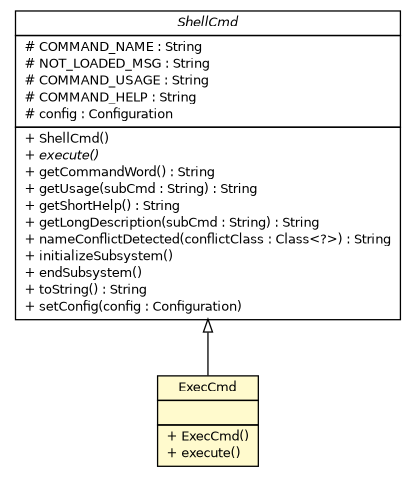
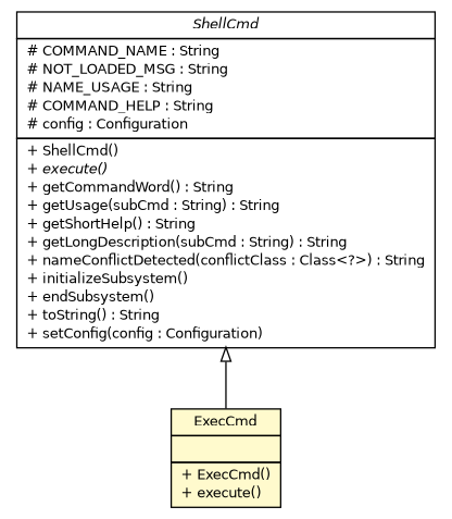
  digraph {
    nodesep=0.25
    ranksep=0.5
    node [fontcolor=black fontname=Helvetica fontsize=10.0 shape=plaintext]
-   n1 [label=<<table title="sorcer.tools.shell.ShellCmd" border="0" cellborder="1" cellspacing="0" cellpadding="2" port="p" href="../ShellCmd.html"> 		<tr><td><table border="0" cellspacing="0" cellpadding="1"> <tr><td align="center" balign="center"><font face="Helvetica-Oblique"> ShellCmd </font></td></tr> 		</table></td></tr> 		<tr><td><table border="0" cellspacing="0" cellpadding="1"> <tr><td align="left" balign="left"> # COMMAND_NAME : String </td></tr> <tr><td align="left" balign="left"> # NOT_LOADED_MSG : String </td></tr> <tr><td align="left" balign="left"> # COMMAND_USAGE : String </td></tr> <tr><td align="left" balign="left"> # COMMAND_HELP : String </td></tr> <tr><td align="left" balign="left"> # config : Configuration </td></tr> 		</table></td></tr> 		<tr><td><table border="0" cellspacing="0" cellpadding="1"> <tr><td align="left" balign="left"> + ShellCmd() </td></tr> <tr><td align="left" balign="left"><font face="Helvetica-Oblique" point-size="10.0"> + execute() </font></td></tr> <tr><td align="left" balign="left"> + getCommandWord() : String </td></tr> <tr><td align="left" balign="left"> + getUsage(subCmd : String) : String </td></tr> <tr><td align="left" balign="left"> + getShortHelp() : String </td></tr> <tr><td align="left" balign="left"> + getLongDescription(subCmd : String) : String </td></tr> <tr><td align="left" balign="left"> + nameConflictDetected(conflictClass : Class&lt;?&gt;) : String </td></tr> <tr><td align="left" balign="left"> + initializeSubsystem() </td></tr> <tr><td align="left" balign="left"> + endSubsystem() </td></tr> <tr><td align="left" balign="left"> + toString() : String </td></tr> <tr><td align="left" balign="left"> + setConfig(config : Configuration) </td></tr> 		</table></td></tr> 		</table>>]
+   n1 [label=<<table title="sorcer.tools.shell.ShellCmd" border="0" cellborder="1" cellspacing="0" cellpadding="2" port="p" href="../ShellCmd.html"> 		<tr><td><table border="0" cellspacing="0" cellpadding="1"> <tr><td align="center" balign="center"><font face="Helvetica-Oblique"> ShellCmd </font></td></tr> 		</table></td></tr> 		<tr><td><table border="0" cellspacing="0" cellpadding="1"> <tr><td align="left" balign="left"> # COMMAND_NAME : String </td></tr> <tr><td align="left" balign="left"> # NOT_LOADED_MSG : String </td></tr> <tr><td align="left" balign="left"> # NAME_USAGE : String </td></tr> <tr><td align="left" balign="left"> # COMMAND_HELP : String </td></tr> <tr><td align="left" balign="left"> # config : Configuration </td></tr> 		</table></td></tr> 		<tr><td><table border="0" cellspacing="0" cellpadding="1"> <tr><td align="left" balign="left"> + ShellCmd() </td></tr> <tr><td align="left" balign="left"><font face="Helvetica-Oblique" point-size="10.0"> + execute() </font></td></tr> <tr><td align="left" balign="left"> + getCommandWord() : String </td></tr> <tr><td align="left" balign="left"> + getUsage(subCmd : String) : String </td></tr> <tr><td align="left" balign="left"> + getShortHelp() : String </td></tr> <tr><td align="left" balign="left"> + getLongDescription(subCmd : String) : String </td></tr> <tr><td align="left" balign="left"> + nameConflictDetected(conflictClass : Class&lt;?&gt;) : String </td></tr> <tr><td align="left" balign="left"> + initializeSubsystem() </td></tr> <tr><td align="left" balign="left"> + endSubsystem() </td></tr> <tr><td align="left" balign="left"> + toString() : String </td></tr> <tr><td align="left" balign="left"> + setConfig(config : Configuration) </td></tr> 		</table></td></tr> 		</table>>]
    n2 [label=<<table title="sorcer.tools.shell.cmds.ExecCmd" border="0" cellborder="1" cellspacing="0" cellpadding="2" port="p" bgcolor="lemonChiffon" href="./ExecCmd.html"> 		<tr><td><table border="0" cellspacing="0" cellpadding="1"> <tr><td align="center" balign="center"> ExecCmd </td></tr> 		</table></td></tr> 		<tr><td><table border="0" cellspacing="0" cellpadding="1"> <tr><td align="left" balign="left">  </td></tr> 		</table></td></tr> 		<tr><td><table border="0" cellspacing="0" cellpadding="1"> <tr><td align="left" balign="left"> + ExecCmd() </td></tr> <tr><td align="left" balign="left"> + execute() </td></tr> 		</table></td></tr> 		</table>>]
    n1 -> n2 [arrowtail=empty dir=back fontname=Helvetica fontsize=10 headport=p labelfontname=Helvetica labelfontsize=10 tailport=p]
  }
